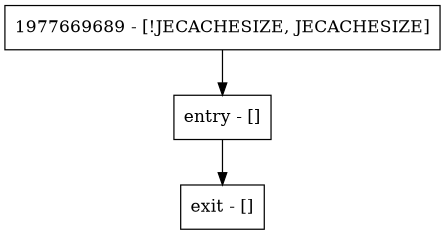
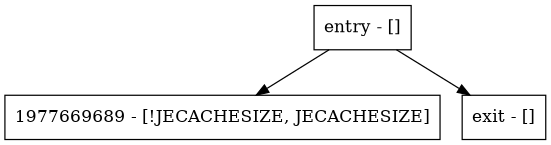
  digraph {
    node [shape=record]
    n1 [label="entry - []"]
    n2 [label="1977669689 - [!JECACHESIZE, JECACHESIZE]"]
    n3 [label="exit - []"]
-   n2 -> n1
+   n1 -> n2
    n1 -> n3
  }
